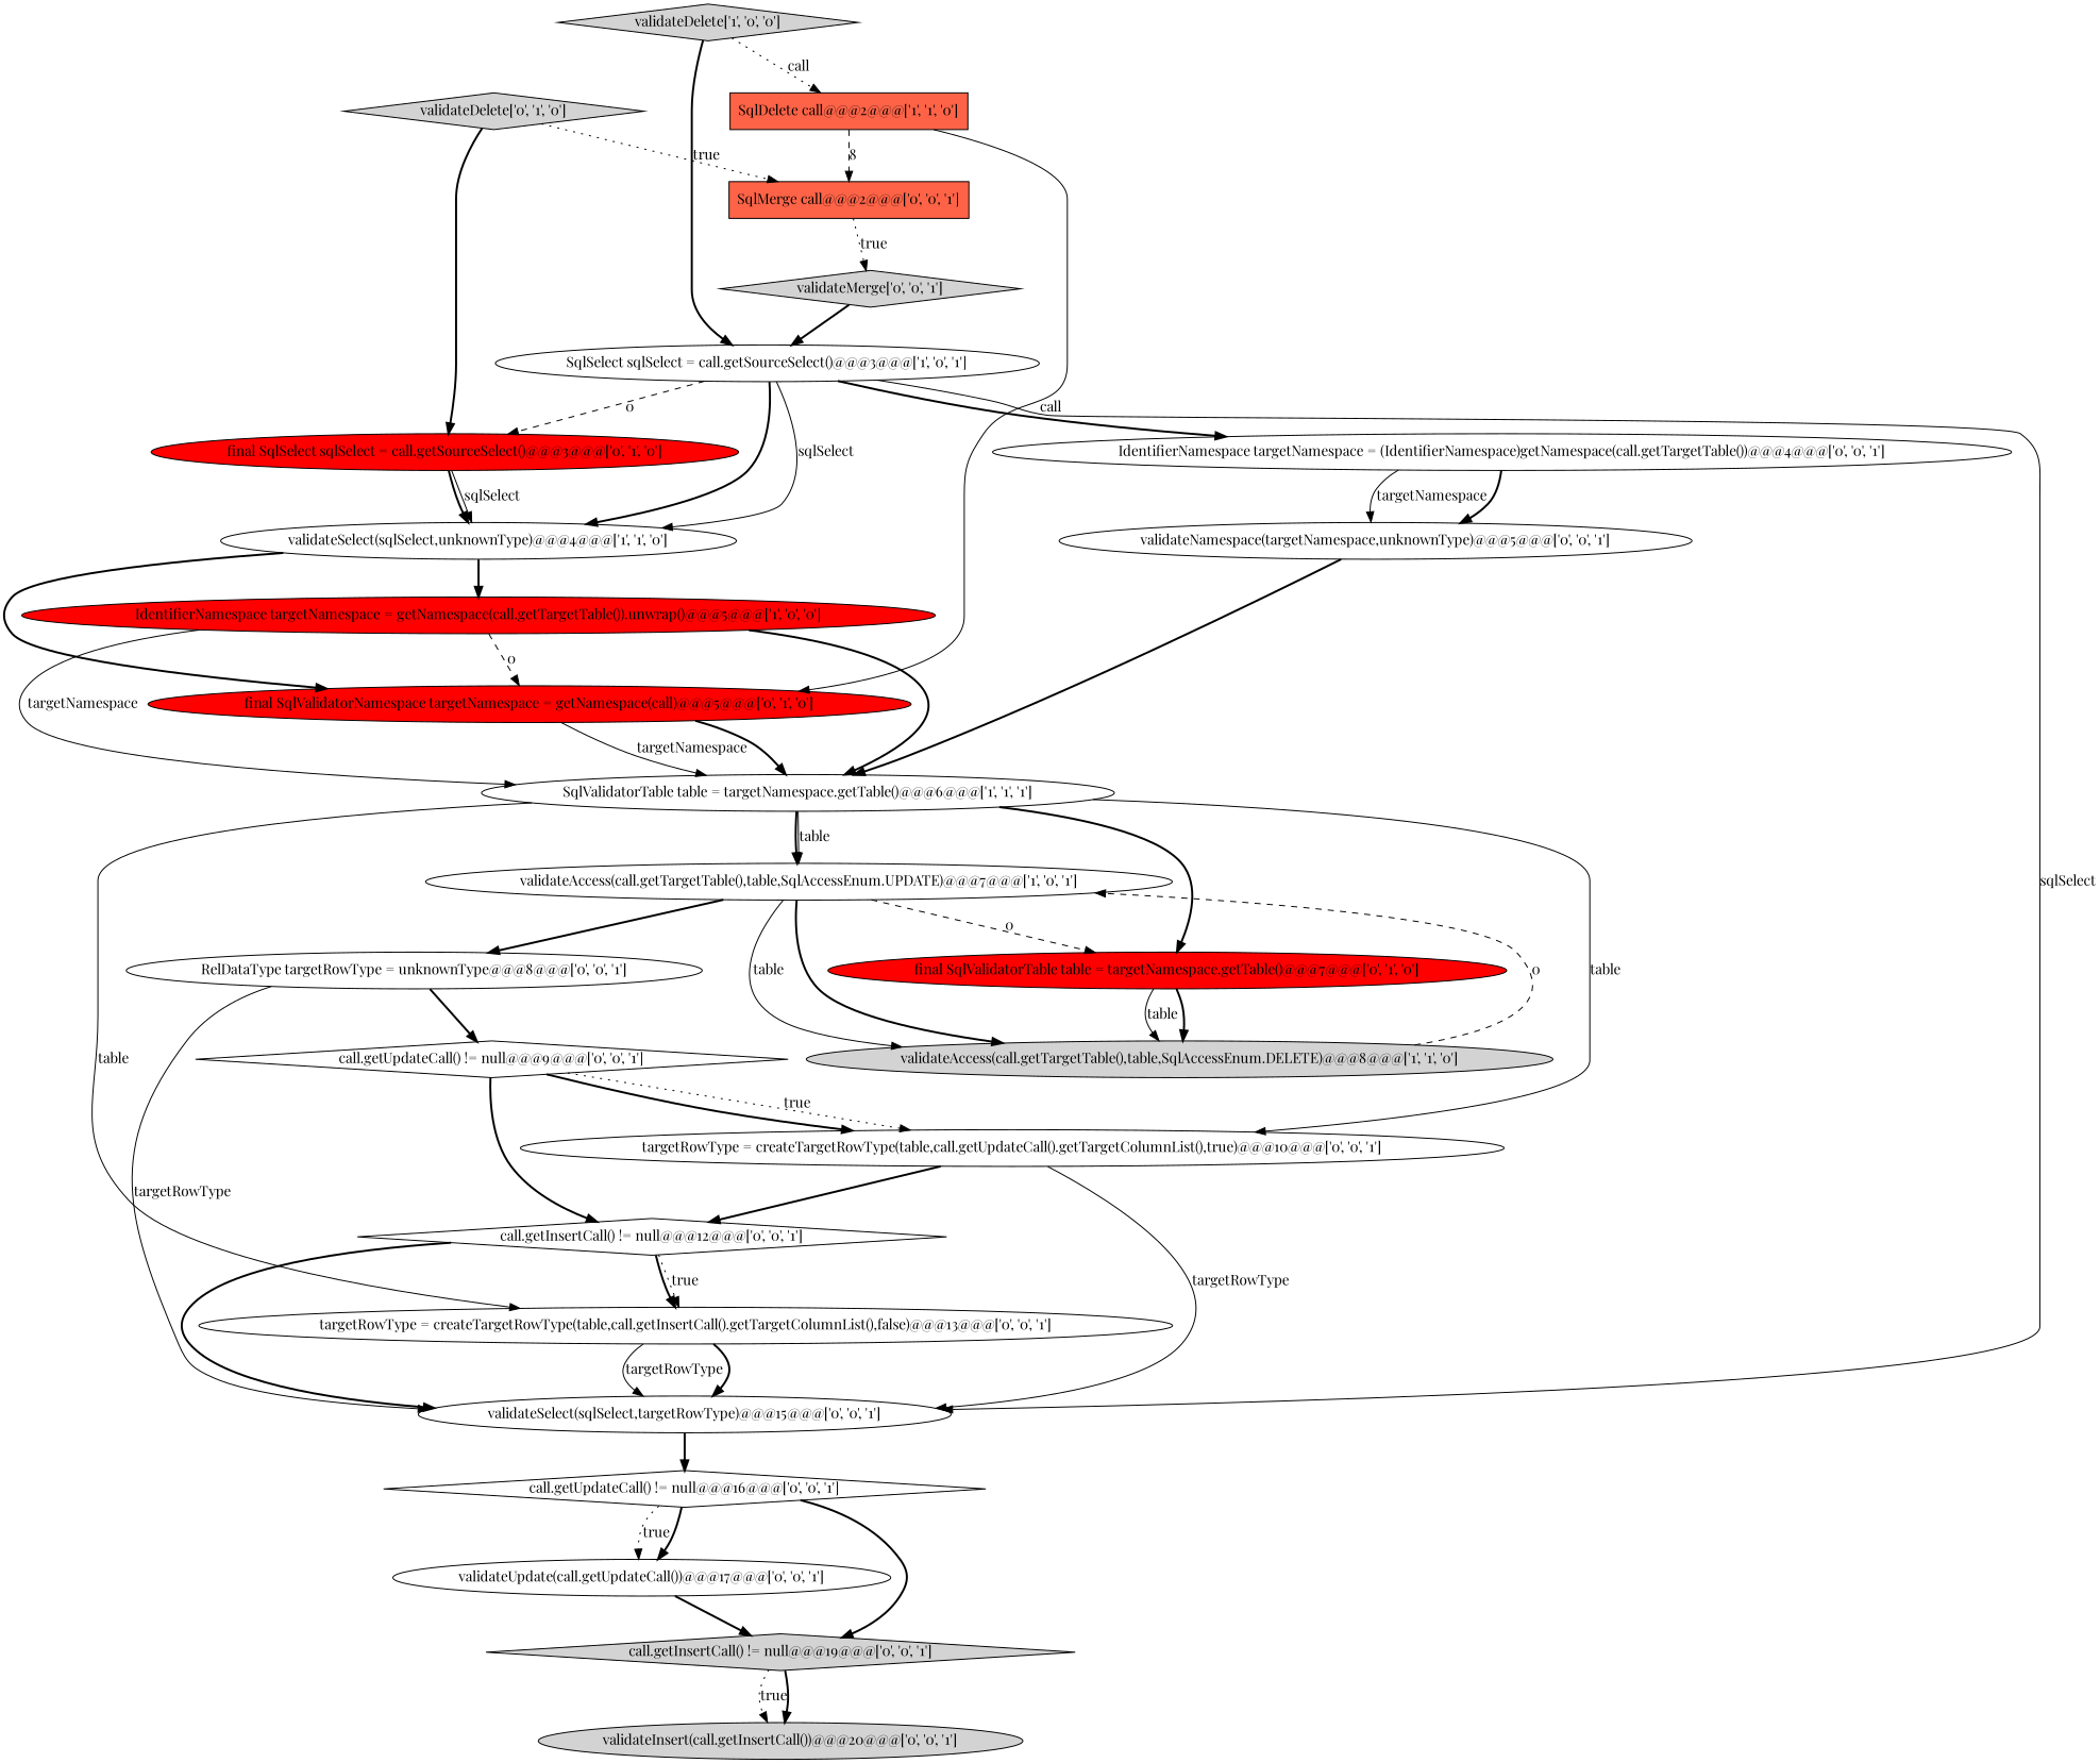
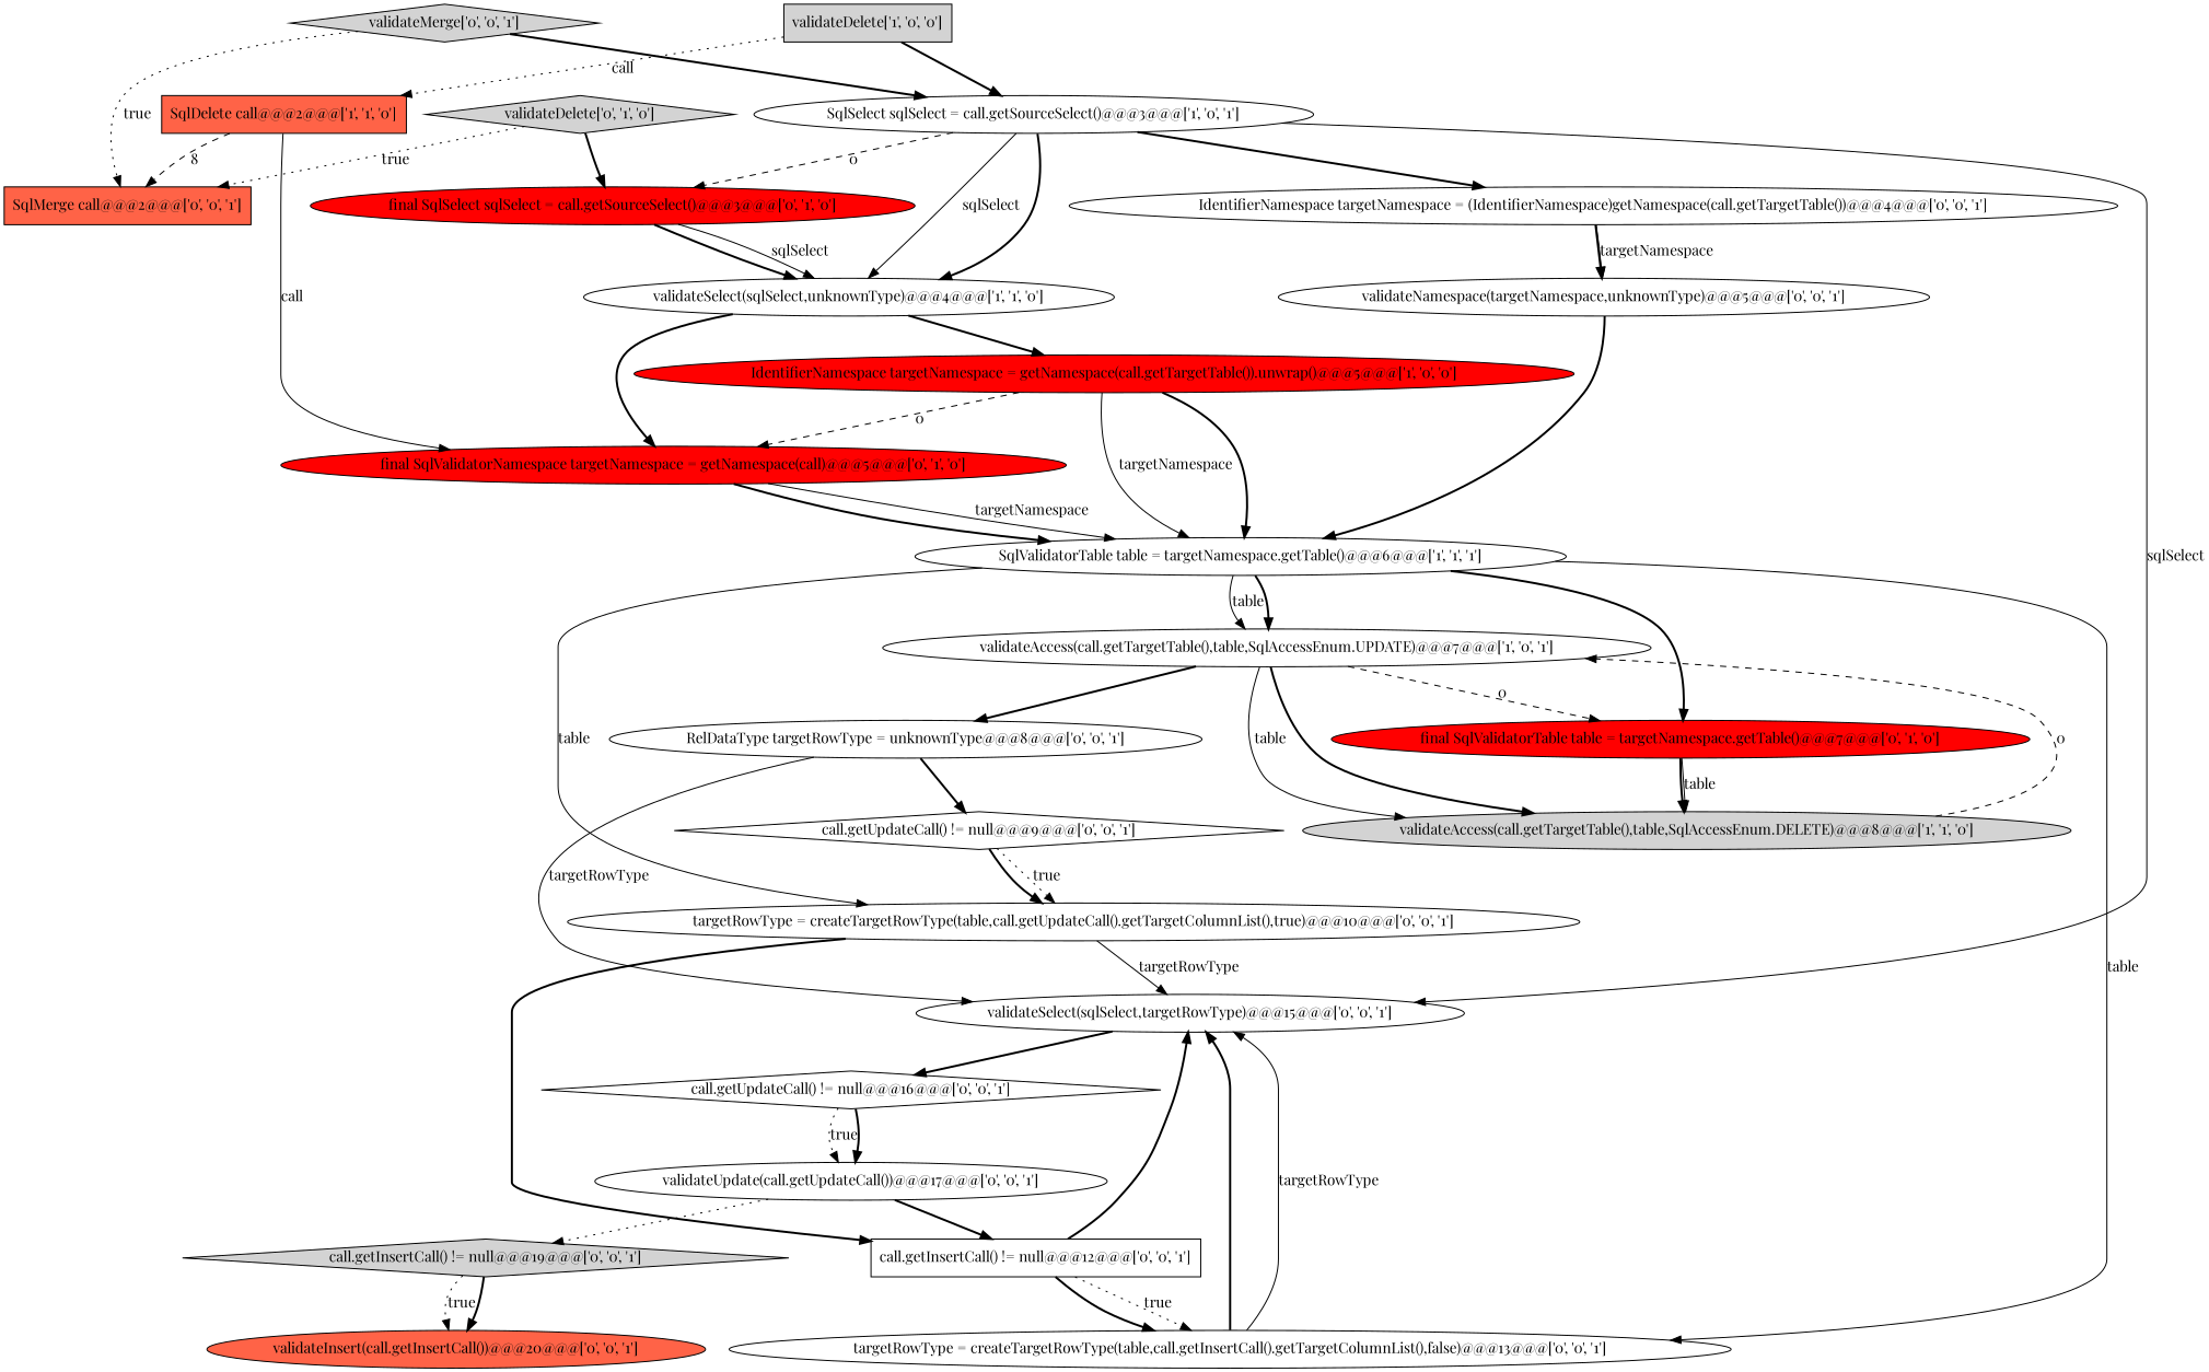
  digraph {
    fontname="Playfair Display"
    node [fillcolor=white fontname="Playfair Display" shape=ellipse style=filled]
    edge [fontname="Playfair Display" style=bold]
    n1 [label="validateAccess(call.getTargetTable(),table,SqlAccessEnum.UPDATE)@@@7@@@['1', '0', '1']"]
    n2 [fillcolor=lightgray label="validateAccess(call.getTargetTable(),table,SqlAccessEnum.DELETE)@@@8@@@['1', '1', '0']"]
    n3 [label="RelDataType targetRowType = unknownType@@@8@@@['0', '0', '1']"]
    n4 [fillcolor=red label="final SqlValidatorTable table = targetNamespace.getTable()@@@7@@@['0', '1', '0']"]
    n5 [label="validateSelect(sqlSelect,targetRowType)@@@15@@@['0', '0', '1']"]
    n6 [label="call.getUpdateCall() != null@@@9@@@['0', '0', '1']" shape=diamond]
    n7 [label="IdentifierNamespace targetNamespace = (IdentifierNamespace)getNamespace(call.getTargetTable())@@@4@@@['0', '0', '1']"]
    n8 [label="validateNamespace(targetNamespace,unknownType)@@@5@@@['0', '0', '1']"]
    n9 [label="SqlValidatorTable table = targetNamespace.getTable()@@@6@@@['1', '1', '1']"]
    n10 [label="targetRowType = createTargetRowType(table,call.getInsertCall().getTargetColumnList(),false)@@@13@@@['0', '0', '1']"]
    n11 [label="targetRowType = createTargetRowType(table,call.getUpdateCall().getTargetColumnList(),true)@@@10@@@['0', '0', '1']"]
-   n12 [label="call.getInsertCall() != null@@@12@@@['0', '0', '1']" shape=diamond]
+   n12 [label="call.getInsertCall() != null@@@12@@@['0', '0', '1']" shape=box]
    n13 [fillcolor=tomato label="SqlDelete call@@@2@@@['1', '1', '0']" shape=box]
    n14 [fillcolor=tomato label="SqlMerge call@@@2@@@['0', '0', '1']" shape=box]
    n15 [fillcolor=red label="final SqlValidatorNamespace targetNamespace = getNamespace(call)@@@5@@@['0', '1', '0']"]
    n16 [fillcolor=lightgray label="validateDelete['0', '1', '0']" shape=diamond]
    n17 [fillcolor=red label="final SqlSelect sqlSelect = call.getSourceSelect()@@@3@@@['0', '1', '0']"]
    n18 [label="validateSelect(sqlSelect,unknownType)@@@4@@@['1', '1', '0']"]
    n19 [label="validateUpdate(call.getUpdateCall())@@@17@@@['0', '0', '1']"]
    n20 [fillcolor=lightgray label="call.getInsertCall() != null@@@19@@@['0', '0', '1']" shape=diamond]
-   n21 [fillcolor=lightgray label="validateInsert(call.getInsertCall())@@@20@@@['0', '0', '1']"]
+   n21 [fillcolor=tomato label="validateInsert(call.getInsertCall())@@@20@@@['0', '0', '1']"]
    n22 [label="call.getUpdateCall() != null@@@16@@@['0', '0', '1']" shape=diamond]
    n23 [label="SqlSelect sqlSelect = call.getSourceSelect()@@@3@@@['1', '0', '1']"]
    n24 [fillcolor=red label="IdentifierNamespace targetNamespace = getNamespace(call.getTargetTable()).unwrap()@@@5@@@['1', '0', '0']"]
-   n25 [fillcolor=lightgray label="validateDelete['1', '0', '0']" shape=diamond]
+   n25 [fillcolor=lightgray label="validateDelete['1', '0', '0']" shape=box]
    n26 [fillcolor=lightgray label="validateMerge['0', '0', '1']" shape=diamond]
    n1 -> n2 [label=table style=solid]
    n1 -> n2
    n1 -> n3
    n1 -> n4 [label=0 style=dashed]
    n2 -> n1 [label=0 style=dashed]
    n3 -> n5 [label=targetRowType style=solid]
    n3 -> n6
    n4 -> n2
    n4 -> n2 [label=table style=solid]
    n5 -> n22
    n6 -> n11 [label=true style=dotted]
    n6 -> n11
-   n6 -> n12
+   n19 -> n12
    n7 -> n8 [label=targetNamespace style=solid]
    n7 -> n8
    n8 -> n9
    n9 -> n1 [label=table style=solid]
    n9 -> n1
    n9 -> n4
    n9 -> n10 [label=table style=solid]
    n9 -> n11 [label=table style=solid]
    n10 -> n5
    n10 -> n5 [label=targetRowType style=solid]
    n11 -> n5 [label=targetRowType style=solid]
    n11 -> n12
    n12 -> n5
    n12 -> n10
    n12 -> n10 [label=true style=dotted]
    n13 -> n14 [label=8 style=dashed]
    n13 -> n15 [label=call style=solid]
    n15 -> n9 [label=targetNamespace style=solid]
    n15 -> n9
    n16 -> n14 [label=true style=dotted]
    n16 -> n17
    n17 -> n18
    n17 -> n18 [label=sqlSelect style=solid]
    n18 -> n15
    n18 -> n24
-   n19 -> n20
+   n19 -> n20 [style=dotted]
    n20 -> n21 [label=true style=dotted]
    n20 -> n21
    n22 -> n19 [label=true style=dotted]
    n22 -> n19
-   n22 -> n20
    n23 -> n5 [label=sqlSelect style=solid]
    n23 -> n7
    n23 -> n17 [label=0 style=dashed]
    n23 -> n18 [label=sqlSelect style=solid]
    n23 -> n18
    n24 -> n9 [label=targetNamespace style=solid]
    n24 -> n9
    n24 -> n15 [label=0 style=dashed]
    n25 -> n13 [label=call style=dotted]
    n25 -> n23
-   n14 -> n26 [label=true style=dotted]
+   n26 -> n14 [label=true style=dotted]
    n26 -> n23
  }
